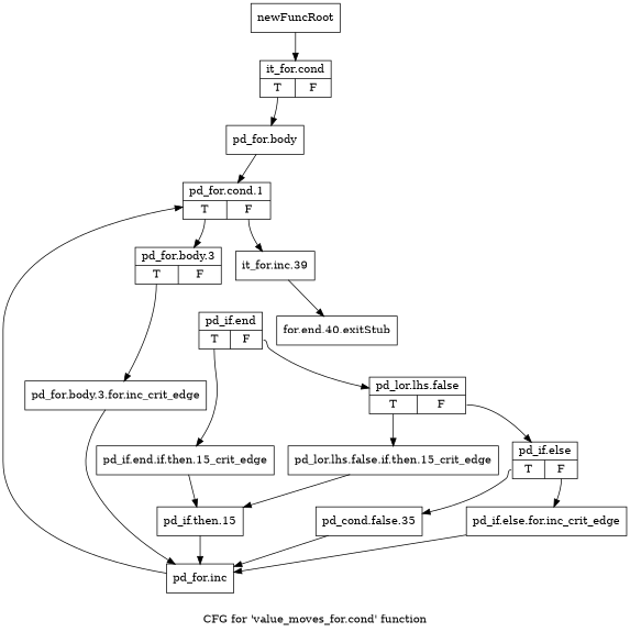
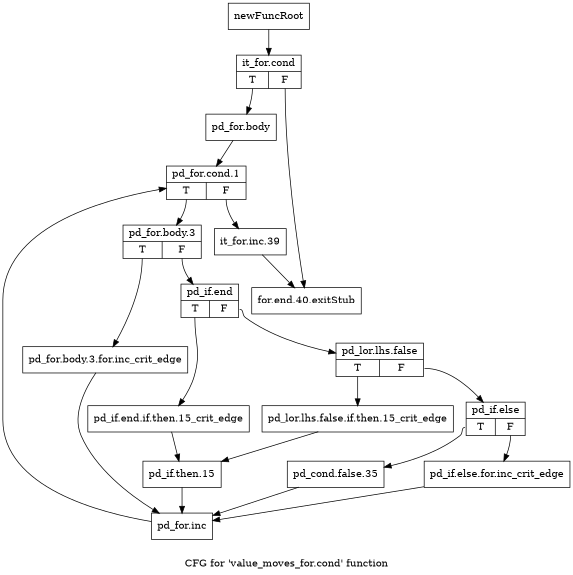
  digraph {
    label="CFG for 'value_moves_for.cond' function"
    node [shape=record]
    n1 [label="{newFuncRoot}"]
    n2 [label="{it_for.cond|{<s0>T|<s1>F}}"]
    n3 [label="{for.end.40.exitStub}"]
    n4 [label="{pd_for.body}"]
    n5 [label="{pd_for.cond.1|{<s0>T|<s1>F}}"]
    n6 [label="{pd_for.body.3|{<s0>T|<s1>F}}"]
    n7 [label="{it_for.inc.39}"]
    n8 [label="{pd_for.body.3.for.inc_crit_edge}"]
    n9 [label="{pd_if.end|{<s0>T|<s1>F}}"]
    n10 [label="{pd_for.inc}"]
    n11 [label="{pd_if.end.if.then.15_crit_edge}"]
    n12 [label="{pd_lor.lhs.false|{<s0>T|<s1>F}}"]
    n13 [label="{pd_if.then.15}"]
    n14 [label="{pd_lor.lhs.false.if.then.15_crit_edge}"]
    n15 [label="{pd_if.else|{<s0>T|<s1>F}}"]
    n16 [label="{pd_cond.false.35}"]
    n17 [label="{pd_if.else.for.inc_crit_edge}"]
    n1 -> n2
+   n2 -> n3 [tailport=s1]
    n2 -> n4 [tailport=s0]
    n4 -> n5
    n5 -> n6 [tailport=s0]
    n5 -> n7 [tailport=s1]
    n6 -> n8 [tailport=s0]
+   n6 -> n9 [tailport=s1]
    n7 -> n3
    n8 -> n10
    n9 -> n11 [tailport=s0]
    n9 -> n12 [tailport=s1]
    n10 -> n5
    n11 -> n13
    n12 -> n14 [tailport=s0]
    n12 -> n15 [tailport=s1]
    n13 -> n10
    n14 -> n13
    n15 -> n16 [tailport=s0]
    n15 -> n17 [tailport=s1]
    n16 -> n10
    n17 -> n10
  }
